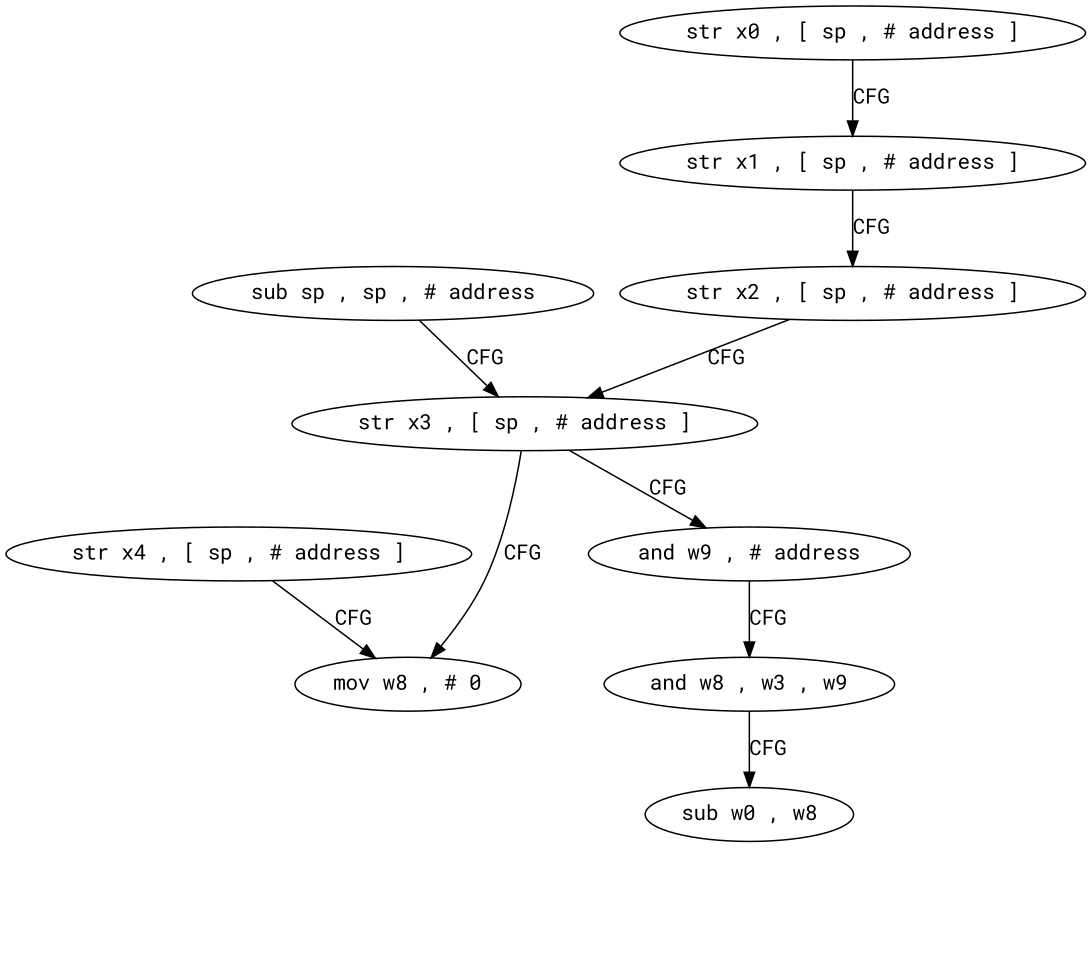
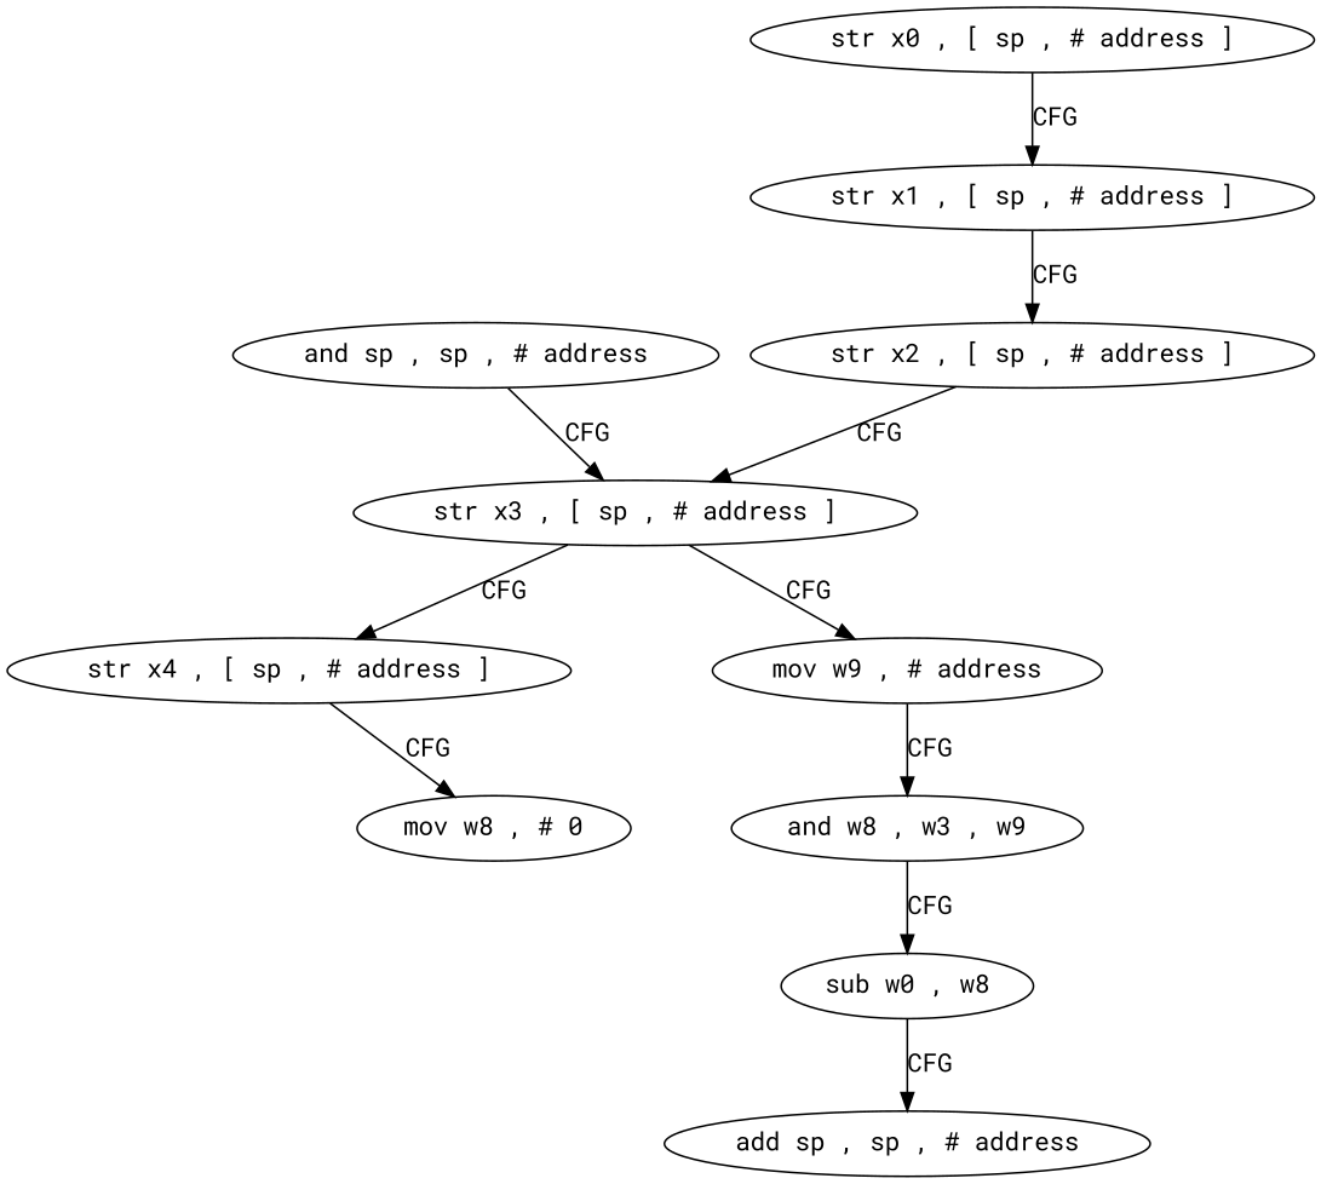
  digraph {
    fontname="Roboto Mono"
    node [fontname="Roboto Mono"]
    edge [fontname="Roboto Mono"]
-   n1 [label="sub sp , sp , # address"]
+   n1 [label="and sp , sp , # address"]
    n2 [label="str x3 , [ sp , # address ]"]
    n3 [label="str x0 , [ sp , # address ]"]
    n4 [label="str x1 , [ sp , # address ]"]
    n5 [label="str x2 , [ sp , # address ]"]
    n6 [label="str x4 , [ sp , # address ]"]
-   n7 [label="and w9 , # address"]
+   n7 [label="mov w9 , # address"]
    n8 [label="mov w8 , # 0"]
    n9 [label="and w8 , w3 , w9"]
    n10 [label="sub w0 , w8"]
+   n11 [label="add sp , sp , # address"]
    n1 -> n2 [label=CFG]
-   n2 -> n8 [label=CFG]
+   n2 -> n6 [label=CFG]
    n2 -> n7 [label=CFG]
    n3 -> n4 [label=CFG]
    n4 -> n5 [label=CFG]
    n5 -> n2 [label=CFG]
    n6 -> n8 [label=CFG]
    n7 -> n9 [label=CFG]
    n9 -> n10 [label=CFG]
+   n10 -> n11 [label=CFG]
  }
